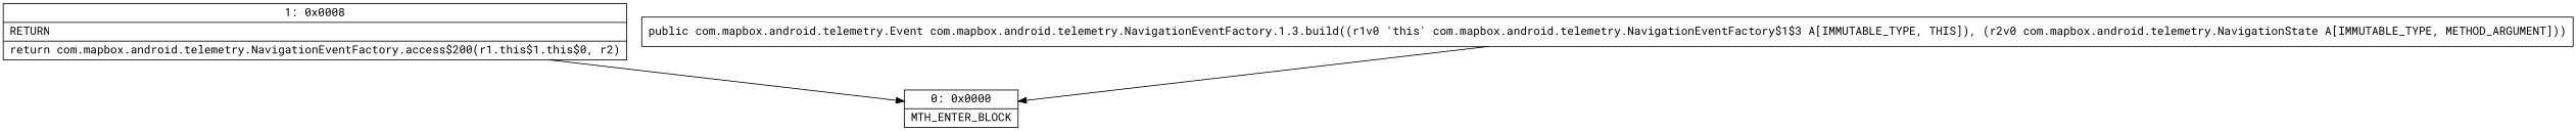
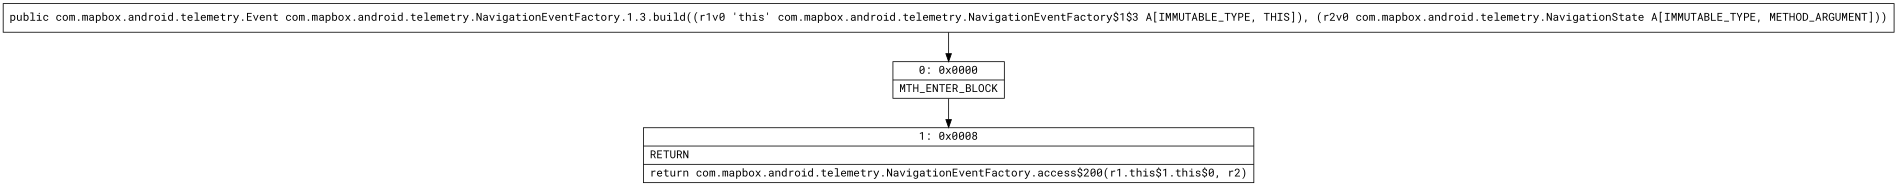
  digraph {
    fontname="Roboto Mono"
    node [shape=record fontname="Roboto Mono"]
    edge [fontname="Roboto Mono"]
    n1 [label="{0\:\ 0x0000|MTH_ENTER_BLOCK\l}"]
    n2 [label="{1\:\ 0x0008|RETURN\l|return com.mapbox.android.telemetry.NavigationEventFactory.access$200(r1.this$1.this$0, r2)\l}"]
    n3 [label="{public com.mapbox.android.telemetry.Event com.mapbox.android.telemetry.NavigationEventFactory.1.3.build((r1v0 'this' com.mapbox.android.telemetry.NavigationEventFactory$1$3 A[IMMUTABLE_TYPE, THIS]), (r2v0 com.mapbox.android.telemetry.NavigationState A[IMMUTABLE_TYPE, METHOD_ARGUMENT])) }"]
-   n2 -> n1
+   n1 -> n2
    n3 -> n1
  }
